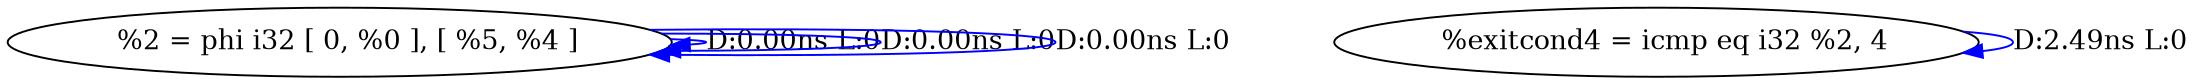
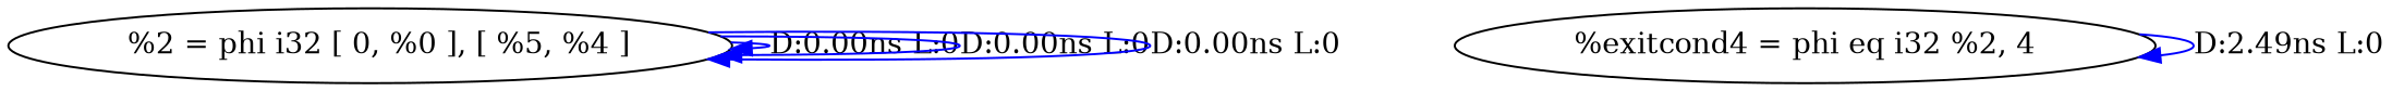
  digraph {
    edge [color=blue]
    n1 [label="  %2 = phi i32 [ 0, %0 ], [ %5, %4 ]"]
-   n2 [label="  %exitcond4 = icmp eq i32 %2, 4"]
+   n2 [label="%exitcond4 = phi eq i32 %2, 4"]
    n1 -> n1 [label="D:0.00ns L:0"]
    n1 -> n1 [label="D:0.00ns L:0"]
    n1 -> n1 [label="D:0.00ns L:0"]
    n2 -> n2 [label="D:2.49ns L:0"]
  }
